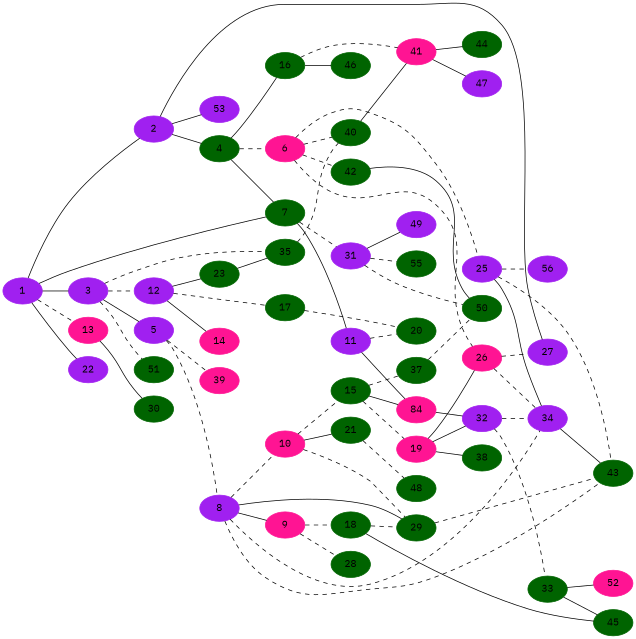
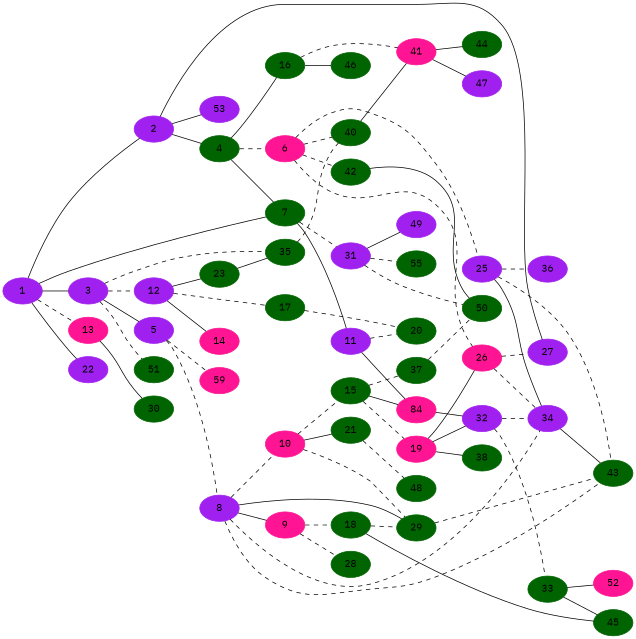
  graph {
    fontname="IBM Plex Mono"
    rankdir=LR
    node [color=darkgreen fontname="IBM Plex Mono" style=filled]
    edge [fontname="IBM Plex Mono" style=dashed]
    1 [color=purple]
    2 [color=purple]
    3 [color=purple]
    7
    13 [color=deeppink]
    22 [color=purple]
    4
    27 [color=purple]
    53 [color=purple]
    5 [color=purple]
    12 [color=purple]
    35
    51
    11 [color=purple]
    31 [color=purple]
    30
    6 [color=deeppink]
    16
    8 [color=purple]
-   39 [color=deeppink]
+   39 [color=deeppink label=59]
    14 [color=deeppink]
    17
    23
    40
    25 [color=purple]
    26 [color=deeppink]
    42
    41 [color=deeppink]
    46
    9 [color=deeppink]
    10 [color=deeppink]
    29
    34 [color=purple]
    43
-   36 [color=purple label=56]
+   36 [color=purple]
    50
    20
    n38 [color=deeppink label=84]
    49 [color=purple]
    55
    18
    28
    15
    21
    45
    19 [color=deeppink]
    37
    48
    32 [color=purple]
    38
    44
    47 [color=purple]
    33
    52 [color=deeppink]
    1 -- 2 [style=solid]
    1 -- 3 [style=solid]
    1 -- 7 [style=solid]
    1 -- 13
    1 -- 22 [style=solid]
    2 -- 4 [style=solid]
    2 -- 27 [style=solid]
    2 -- 53 [style=solid]
    3 -- 5 [style=solid]
    3 -- 12
    3 -- 35
    3 -- 51
    7 -- 11 [style=solid]
    7 -- 31
    13 -- 30 [style=solid]
    4 -- 7 [style=solid]
    4 -- 6
    4 -- 16 [style=solid]
    5 -- 8
    5 -- 39
    12 -- 14 [style=solid]
    12 -- 17
    12 -- 23 [style=solid]
    35 -- 40
    11 -- 20
    11 -- n38 [style=solid]
    31 -- 50
    31 -- 49 [style=solid]
    31 -- 55
    6 -- 40
    6 -- 25
    6 -- 26
    6 -- 42
    16 -- 41
    16 -- 46 [style=solid]
    8 -- 9 [style=solid]
    8 -- 10
    8 -- 29 [style=solid]
    8 -- 34
    8 -- 43
    17 -- 20
    23 -- 35 [style=solid]
    40 -- 41 [style=solid]
    25 -- 34 [style=solid]
    25 -- 43
    25 -- 36
    26 -- 27
    26 -- 34
    42 -- 50 [style=solid]
    41 -- 44 [style=solid]
    41 -- 47 [style=solid]
    9 -- 18
    9 -- 28
    10 -- 29
    10 -- 15
    10 -- 21 [style=solid]
    29 -- 43
    34 -- 43 [style=solid]
    n38 -- 32 [style=solid]
    18 -- 29
    18 -- 45 [style=solid]
    15 -- n38 [style=solid]
    15 -- 19
    15 -- 37
    21 -- 48
    19 -- 26 [style=solid]
    19 -- 32 [style=solid]
    19 -- 38 [style=solid]
    37 -- 50
    32 -- 34
    32 -- 33
    33 -- 45 [style=solid]
    33 -- 52 [style=solid]
  }
